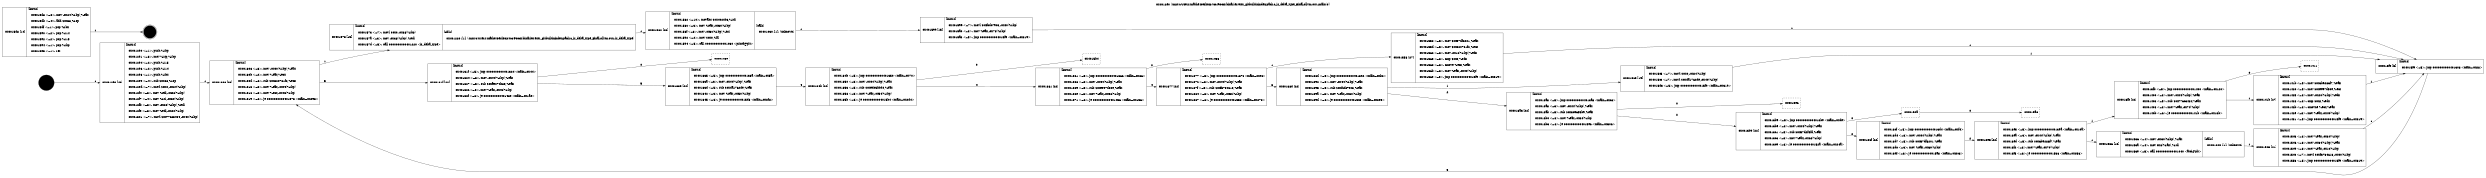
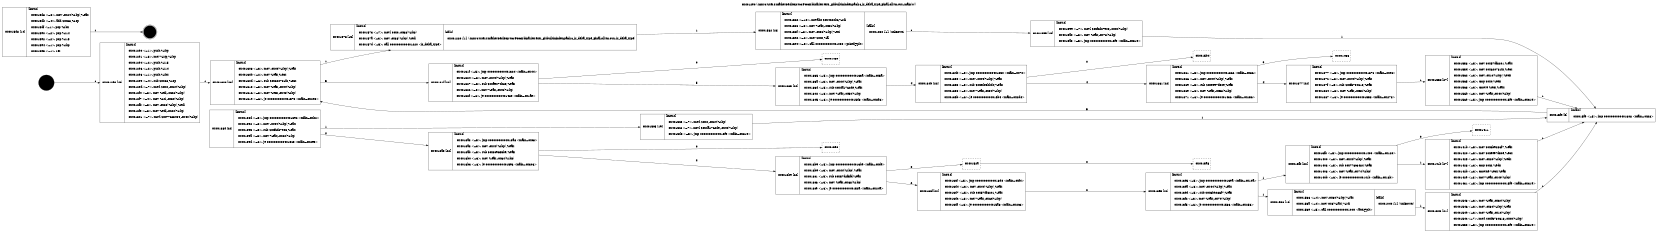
  digraph {
    label="0x4012e0 (/mnt/c/Users/mathe/Desktop/tcc/POCII/binaries/extr_gitbuiltinindex-pack.c_is_delta_type_Final-ollvm.out::main(0))"
    labelloc=t
    rankdir=LR
    node [shape=record]
    Entry [fillcolor=black height=0.3 shape=circle style=filled width=0.3]
    n2 [label="{\n     0x4012e0 [40]\l\n     | [instrs]\l\n     &nbsp;&nbsp;0x4012e0 \<+1\>: push %rbp\l\n     &nbsp;&nbsp;0x4012e1 \<+3\>: mov %rsp,%rbp\l\n     &nbsp;&nbsp;0x4012e4 \<+2\>: push %r15\l\n     &nbsp;&nbsp;0x4012e6 \<+2\>: push %r14\l\n     &nbsp;&nbsp;0x4012e8 \<+1\>: push %rbx\l\n     &nbsp;&nbsp;0x4012e9 \<+4\>: sub $0x68,%rsp\l\n     &nbsp;&nbsp;0x4012ed \<+7\>: movl $0x0,-0x24(%rbp)\l\n     &nbsp;&nbsp;0x4012f4 \<+3\>: mov %edi,-0x28(%rbp)\l\n     &nbsp;&nbsp;0x4012f7 \<+4\>: mov %rsi,-0x30(%rbp)\l\n     &nbsp;&nbsp;0x4012fb \<+3\>: mov -0x28(%rbp),%edi\l\n     &nbsp;&nbsp;0x4012fe \<+3\>: mov %edi,-0x20(%rbp)\l\n     &nbsp;&nbsp;0x401301 \<+7\>: movl $0x776c3484,-0x40(%rbp)\l\n  }"]
    n3 [label="{\n     0x401308 [23]\l\n     | [instrs]\l\n     &nbsp;&nbsp;0x401308 \<+3\>: mov -0x40(%rbp),%eax\l\n     &nbsp;&nbsp;0x40130b \<+2\>: mov %eax,%ecx\l\n     &nbsp;&nbsp;0x40130d \<+6\>: sub $0x820781f2,%ecx\l\n     &nbsp;&nbsp;0x401313 \<+3\>: mov %eax,-0x44(%rbp)\l\n     &nbsp;&nbsp;0x401316 \<+3\>: mov %ecx,-0x48(%rbp)\l\n     &nbsp;&nbsp;0x401319 \<+6\>: je 0000000000401573 \<main+0x293\>\l\n  }"]
    n4 [label="{\n     0x401573 [15]\l\n     | [instrs]\l\n     &nbsp;&nbsp;0x401573 \<+7\>: movl $0x0,-0x38(%rbp)\l\n     &nbsp;&nbsp;0x40157a \<+3\>: mov -0x38(%rbp),%edi\l\n     &nbsp;&nbsp;0x40157d \<+5\>: call 0000000000401220 \<is_delta_type\>\l\n     | [calls]\l\n     &nbsp;&nbsp;0x401220 \{1\} (/mnt/c/Users/mathe/Desktop/tcc/POCII/binaries/extr_gitbuiltinindex-pack.c_is_delta_type_Final-ollvm.out::is_delta_type)\l\n  }"]
    n5 [label="{\n     0x40131f [22]\l\n     | [instrs]\l\n     &nbsp;&nbsp;0x40131f \<+5\>: jmp 0000000000401324 \<main+0x44\>\l\n     &nbsp;&nbsp;0x401324 \<+3\>: mov -0x44(%rbp),%eax\l\n     &nbsp;&nbsp;0x401327 \<+5\>: sub $0xa9074b85,%eax\l\n     &nbsp;&nbsp;0x40132c \<+3\>: mov %eax,-0x4c(%rbp)\l\n     &nbsp;&nbsp;0x40132f \<+6\>: je 000000000040148e \<main+0x1ae\>\l\n  }"]
    n6 [label="{\n     0x401582 [23]\l\n     | [instrs]\l\n     &nbsp;&nbsp;0x401582 \<+10\>: movabs $0x4020b6,%rdi\l\n     &nbsp;&nbsp;0x40158c \<+3\>: mov %eax,-0x3c(%rbp)\l\n     &nbsp;&nbsp;0x40158f \<+3\>: mov -0x3c(%rbp),%esi\l\n     &nbsp;&nbsp;0x401592 \<+2\>: mov $0x0,%al\l\n     &nbsp;&nbsp;0x401594 \<+5\>: call 0000000000401030 \<printf@plt\>\l\n     | [calls]\l\n     &nbsp;&nbsp;0x401030 \{1\} (unknown)\l\n  }"]
    n7 [label="{\n     0x40148e\l\n  }" style=dashed]
    n8 [label="{\n     0x401335 [22]\l\n     | [instrs]\l\n     &nbsp;&nbsp;0x401335 \<+5\>: jmp 000000000040133a \<main+0x5a\>\l\n     &nbsp;&nbsp;0x40133a \<+3\>: mov -0x44(%rbp),%eax\l\n     &nbsp;&nbsp;0x40133d \<+5\>: sub $0xda1762de,%eax\l\n     &nbsp;&nbsp;0x401342 \<+3\>: mov %eax,-0x50(%rbp)\l\n     &nbsp;&nbsp;0x401345 \<+6\>: je 00000000004015d8 \<main+0x2f8\>\l\n  }"]
    n9 [label="{\n     0x401599 [15]\l\n     | [instrs]\l\n     &nbsp;&nbsp;0x401599 \<+7\>: movl $0xfcdc7903,-0x40(%rbp)\l\n     &nbsp;&nbsp;0x4015a0 \<+3\>: mov %eax,-0x78(%rbp)\l\n     &nbsp;&nbsp;0x4015a3 \<+5\>: jmp 00000000004015f9 \<main+0x319\>\l\n  }"]
    n10 [label="{\n     0x40134b [22]\l\n     | [instrs]\l\n     &nbsp;&nbsp;0x40134b \<+5\>: jmp 0000000000401350 \<main+0x70\>\l\n     &nbsp;&nbsp;0x401350 \<+3\>: mov -0x44(%rbp),%eax\l\n     &nbsp;&nbsp;0x401353 \<+5\>: sub $0xed05bbd4,%eax\l\n     &nbsp;&nbsp;0x401358 \<+3\>: mov %eax,-0x54(%rbp)\l\n     &nbsp;&nbsp;0x40135b \<+6\>: je 00000000004015b4 \<main+0x2d4\>\l\n  }"]
    Exit [fillcolor=black height=0.3 peripheries=2 shape=circle style=filled width=0.3]
    n12 [label="{\n     0x4015d8 [14]\l\n     | [instrs]\l\n     &nbsp;&nbsp;0x4015d8 \<+3\>: mov -0x24(%rbp),%eax\l\n     &nbsp;&nbsp;0x4015db \<+4\>: add $0x68,%rsp\l\n     &nbsp;&nbsp;0x4015df \<+1\>: pop %rbx\l\n     &nbsp;&nbsp;0x4015e0 \<+2\>: pop %r14\l\n     &nbsp;&nbsp;0x4015e2 \<+2\>: pop %r15\l\n     &nbsp;&nbsp;0x4015e4 \<+1\>: pop %rbp\l\n     &nbsp;&nbsp;0x4015e5 \<+1\>: ret\l\n  }"]
    n13 [label="{\n     0x4015b4\l\n  }" style=dashed]
    n14 [label="{\n     0x401361 [22]\l\n     | [instrs]\l\n     &nbsp;&nbsp;0x401361 \<+5\>: jmp 0000000000401366 \<main+0x86\>\l\n     &nbsp;&nbsp;0x401366 \<+3\>: mov -0x44(%rbp),%eax\l\n     &nbsp;&nbsp;0x401369 \<+5\>: sub $0xee97d50e,%eax\l\n     &nbsp;&nbsp;0x40136e \<+3\>: mov %eax,-0x58(%rbp)\l\n     &nbsp;&nbsp;0x401371 \<+6\>: je 0000000000401436 \<main+0x156\>\l\n  }"]
    n15 [label="{\n     0x4015f9 [5]\l\n     | [instrs]\l\n     &nbsp;&nbsp;0x4015f9 \<+5\>: jmp 0000000000401308 \<main+0x28\>\l\n  }"]
    n16 [label="{\n     0x401436\l\n  }" style=dashed]
    n17 [label="{\n     0x401377 [22]\l\n     | [instrs]\l\n     &nbsp;&nbsp;0x401377 \<+5\>: jmp 000000000040137c \<main+0x9c\>\l\n     &nbsp;&nbsp;0x40137c \<+3\>: mov -0x44(%rbp),%eax\l\n     &nbsp;&nbsp;0x40137f \<+5\>: sub $0xf3734613,%eax\l\n     &nbsp;&nbsp;0x401384 \<+3\>: mov %eax,-0x5c(%rbp)\l\n     &nbsp;&nbsp;0x401387 \<+6\>: je 0000000000401558 \<main+0x278\>\l\n  }"]
    n18 [label="{\n     0x401558 [27]\l\n     | [instrs]\l\n     &nbsp;&nbsp;0x401558 \<+5\>: mov $0x57df8201,%eax\l\n     &nbsp;&nbsp;0x40155d \<+5\>: mov $0x820781f2,%ecx\l\n     &nbsp;&nbsp;0x401562 \<+3\>: mov -0x1c(%rbp),%edx\l\n     &nbsp;&nbsp;0x401565 \<+3\>: cmp $0x0,%edx\l\n     &nbsp;&nbsp;0x401568 \<+3\>: cmove %ecx,%eax\l\n     &nbsp;&nbsp;0x40156b \<+3\>: mov %eax,-0x40(%rbp)\l\n     &nbsp;&nbsp;0x40156e \<+5\>: jmp 00000000004015f9 \<main+0x319\>\l\n  }"]
    n19 [label="{\n     0x40138d [22]\l\n     | [instrs]\l\n     &nbsp;&nbsp;0x40138d \<+5\>: jmp 0000000000401392 \<main+0xb2\>\l\n     &nbsp;&nbsp;0x401392 \<+3\>: mov -0x44(%rbp),%eax\l\n     &nbsp;&nbsp;0x401395 \<+5\>: sub $0xfcdc7903,%eax\l\n     &nbsp;&nbsp;0x40139a \<+3\>: mov %eax,-0x60(%rbp)\l\n     &nbsp;&nbsp;0x40139d \<+6\>: je 00000000004015c5 \<main+0x2e5\>\l\n  }"]
    n20 [label="{\n     0x401543 [21]\l\n     | [instrs]\l\n     &nbsp;&nbsp;0x401543 \<+3\>: mov %eax,-0x34(%rbp)\l\n     &nbsp;&nbsp;0x401546 \<+3\>: mov -0x34(%rbp),%eax\l\n     &nbsp;&nbsp;0x401549 \<+3\>: mov %eax,-0x1c(%rbp)\l\n     &nbsp;&nbsp;0x40154c \<+7\>: movl $0xf3734613,-0x40(%rbp)\l\n     &nbsp;&nbsp;0x401553 \<+5\>: jmp 00000000004015f9 \<main+0x319\>\l\n  }"]
    n21 [label="{\n     0x4015c5 [19]\l\n     | [instrs]\l\n     &nbsp;&nbsp;0x4015c5 \<+7\>: movl $0x0,-0x24(%rbp)\l\n     &nbsp;&nbsp;0x4015cc \<+7\>: movl $0xda1762de,-0x40(%rbp)\l\n     &nbsp;&nbsp;0x4015d3 \<+5\>: jmp 00000000004015f9 \<main+0x319\>\l\n  }"]
    n22 [label="{\n     0x4013a3 [22]\l\n     | [instrs]\l\n     &nbsp;&nbsp;0x4013a3 \<+5\>: jmp 00000000004013a8 \<main+0xc8\>\l\n     &nbsp;&nbsp;0x4013a8 \<+3\>: mov -0x44(%rbp),%eax\l\n     &nbsp;&nbsp;0x4013ab \<+5\>: sub $0x3c9655b9,%eax\l\n     &nbsp;&nbsp;0x4013b0 \<+3\>: mov %eax,-0x64(%rbp)\l\n     &nbsp;&nbsp;0x4013b3 \<+6\>: je 00000000004015e6 \<main+0x306\>\l\n  }"]
    n23 [label="{\n     0x4015e6\l\n  }" style=dashed]
    n24 [label="{\n     0x4013b9 [22]\l\n     | [instrs]\l\n     &nbsp;&nbsp;0x4013b9 \<+5\>: jmp 00000000004013be \<main+0xde\>\l\n     &nbsp;&nbsp;0x4013be \<+3\>: mov -0x44(%rbp),%eax\l\n     &nbsp;&nbsp;0x4013c1 \<+5\>: sub $0x57d2f5fd,%eax\l\n     &nbsp;&nbsp;0x4013c6 \<+3\>: mov %eax,-0x68(%rbp)\l\n     &nbsp;&nbsp;0x4013c9 \<+6\>: je 000000000040152a \<main+0x24a\>\l\n  }"]
    n25 [label="{\n     0x40152a\l\n  }" style=dashed]
    n26 [label="{\n     0x4013cf [22]\l\n     | [instrs]\l\n     &nbsp;&nbsp;0x4013cf \<+5\>: jmp 00000000004013d4 \<main+0xf4\>\l\n     &nbsp;&nbsp;0x4013d4 \<+3\>: mov -0x44(%rbp),%eax\l\n     &nbsp;&nbsp;0x4013d7 \<+5\>: sub $0x57df8201,%eax\l\n     &nbsp;&nbsp;0x4013dc \<+3\>: mov %eax,-0x6c(%rbp)\l\n     &nbsp;&nbsp;0x4013df \<+6\>: je 00000000004015a8 \<main+0x2c8\>\l\n  }"]
    n27 [label="{\n     0x401411\l\n  }" style=dashed]
    n28 [label="{\n     0x4015a8\l\n  }" style=dashed]
    n29 [label="{\n     0x4013e5 [22]\l\n     | [instrs]\l\n     &nbsp;&nbsp;0x4013e5 \<+5\>: jmp 00000000004013ea \<main+0x10a\>\l\n     &nbsp;&nbsp;0x4013ea \<+3\>: mov -0x44(%rbp),%eax\l\n     &nbsp;&nbsp;0x4013ed \<+5\>: sub $0x6b9286f7,%eax\l\n     &nbsp;&nbsp;0x4013f2 \<+3\>: mov %eax,-0x70(%rbp)\l\n     &nbsp;&nbsp;0x4013f5 \<+6\>: je 0000000000401536 \<main+0x256\>\l\n  }"]
    n30 [label="{\n     0x40141b [27]\l\n     | [instrs]\l\n     &nbsp;&nbsp;0x40141b \<+5\>: mov $0x6b9286f7,%eax\l\n     &nbsp;&nbsp;0x401420 \<+5\>: mov $0xee97d50e,%ecx\l\n     &nbsp;&nbsp;0x401425 \<+3\>: mov -0x20(%rbp),%edx\l\n     &nbsp;&nbsp;0x401428 \<+3\>: cmp $0x2,%edx\l\n     &nbsp;&nbsp;0x40142b \<+3\>: cmovne %ecx,%eax\l\n     &nbsp;&nbsp;0x40142e \<+3\>: mov %eax,-0x40(%rbp)\l\n     &nbsp;&nbsp;0x401431 \<+5\>: jmp 00000000004015f9 \<main+0x319\>\l\n  }"]
    n31 [label="{\n     0x4013fb [22]\l\n     | [instrs]\l\n     &nbsp;&nbsp;0x4013fb \<+5\>: jmp 0000000000401400 \<main+0x120\>\l\n     &nbsp;&nbsp;0x401400 \<+3\>: mov -0x44(%rbp),%eax\l\n     &nbsp;&nbsp;0x401403 \<+5\>: sub $0x776c3484,%eax\l\n     &nbsp;&nbsp;0x401408 \<+3\>: mov %eax,-0x74(%rbp)\l\n     &nbsp;&nbsp;0x40140b \<+6\>: je 000000000040141b \<main+0x13b\>\l\n  }"]
    n32 [label="{\n     0x401536 [13]\l\n     | [instrs]\l\n     &nbsp;&nbsp;0x401536 \<+4\>: mov -0x30(%rbp),%rax\l\n     &nbsp;&nbsp;0x40153a \<+4\>: mov 0x8(%rax),%rdi\l\n     &nbsp;&nbsp;0x40153e \<+5\>: call 0000000000401040 \<atoi@plt\>\l\n     | [calls]\l\n     &nbsp;&nbsp;0x401040 \{1\} (unknown)\l\n  }"]
    Entry -> n2 [label=" 1"]
    n2 -> n3 [label=" 1"]
    n3 -> n4 [label=" 1"]
    n3 -> n5 [label=" 5"]
    n4 -> n6 [label=" 1"]
    n5 -> n7 [label=" 0"]
    n5 -> n8 [label=" 5"]
    n6 -> n9 [label=" 1"]
    n8 -> n10 [label=" 4"]
    n9 -> n15 [label=" 1"]
    n10 -> n13 [label=" 0"]
    n10 -> n14 [label=" 4"]
    n12 -> Exit [label=" 1"]
    n14 -> n16 [label=" 0"]
    n14 -> n17 [label=" 4"]
    n15 -> n3 [label=" 5"]
    n17 -> n18 [label=" 1"]
-   n17 -> n19 [label=" 3"]
    n18 -> n15 [label=" 1"]
    n19 -> n21 [label=" 1"]
    n19 -> n22 [label=" 2"]
    n20 -> n15 [label=" 1"]
    n21 -> n15 [label=" 1"]
    n22 -> n23 [label=" 0"]
    n22 -> n24 [label=" 2"]
    n24 -> n25 [label=" 0"]
    n24 -> n26 [label=" 2"]
    n25 -> n28 [label=" 0"]
    n26 -> n29 [label=" 2"]
    n29 -> n31 [label=" 1"]
    n29 -> n32 [label=" 1"]
    n30 -> n15 [label=" 1"]
    n31 -> n27 [label=" 0"]
    n31 -> n30 [label=" 1"]
    n32 -> n20 [label=" 1"]
  }
